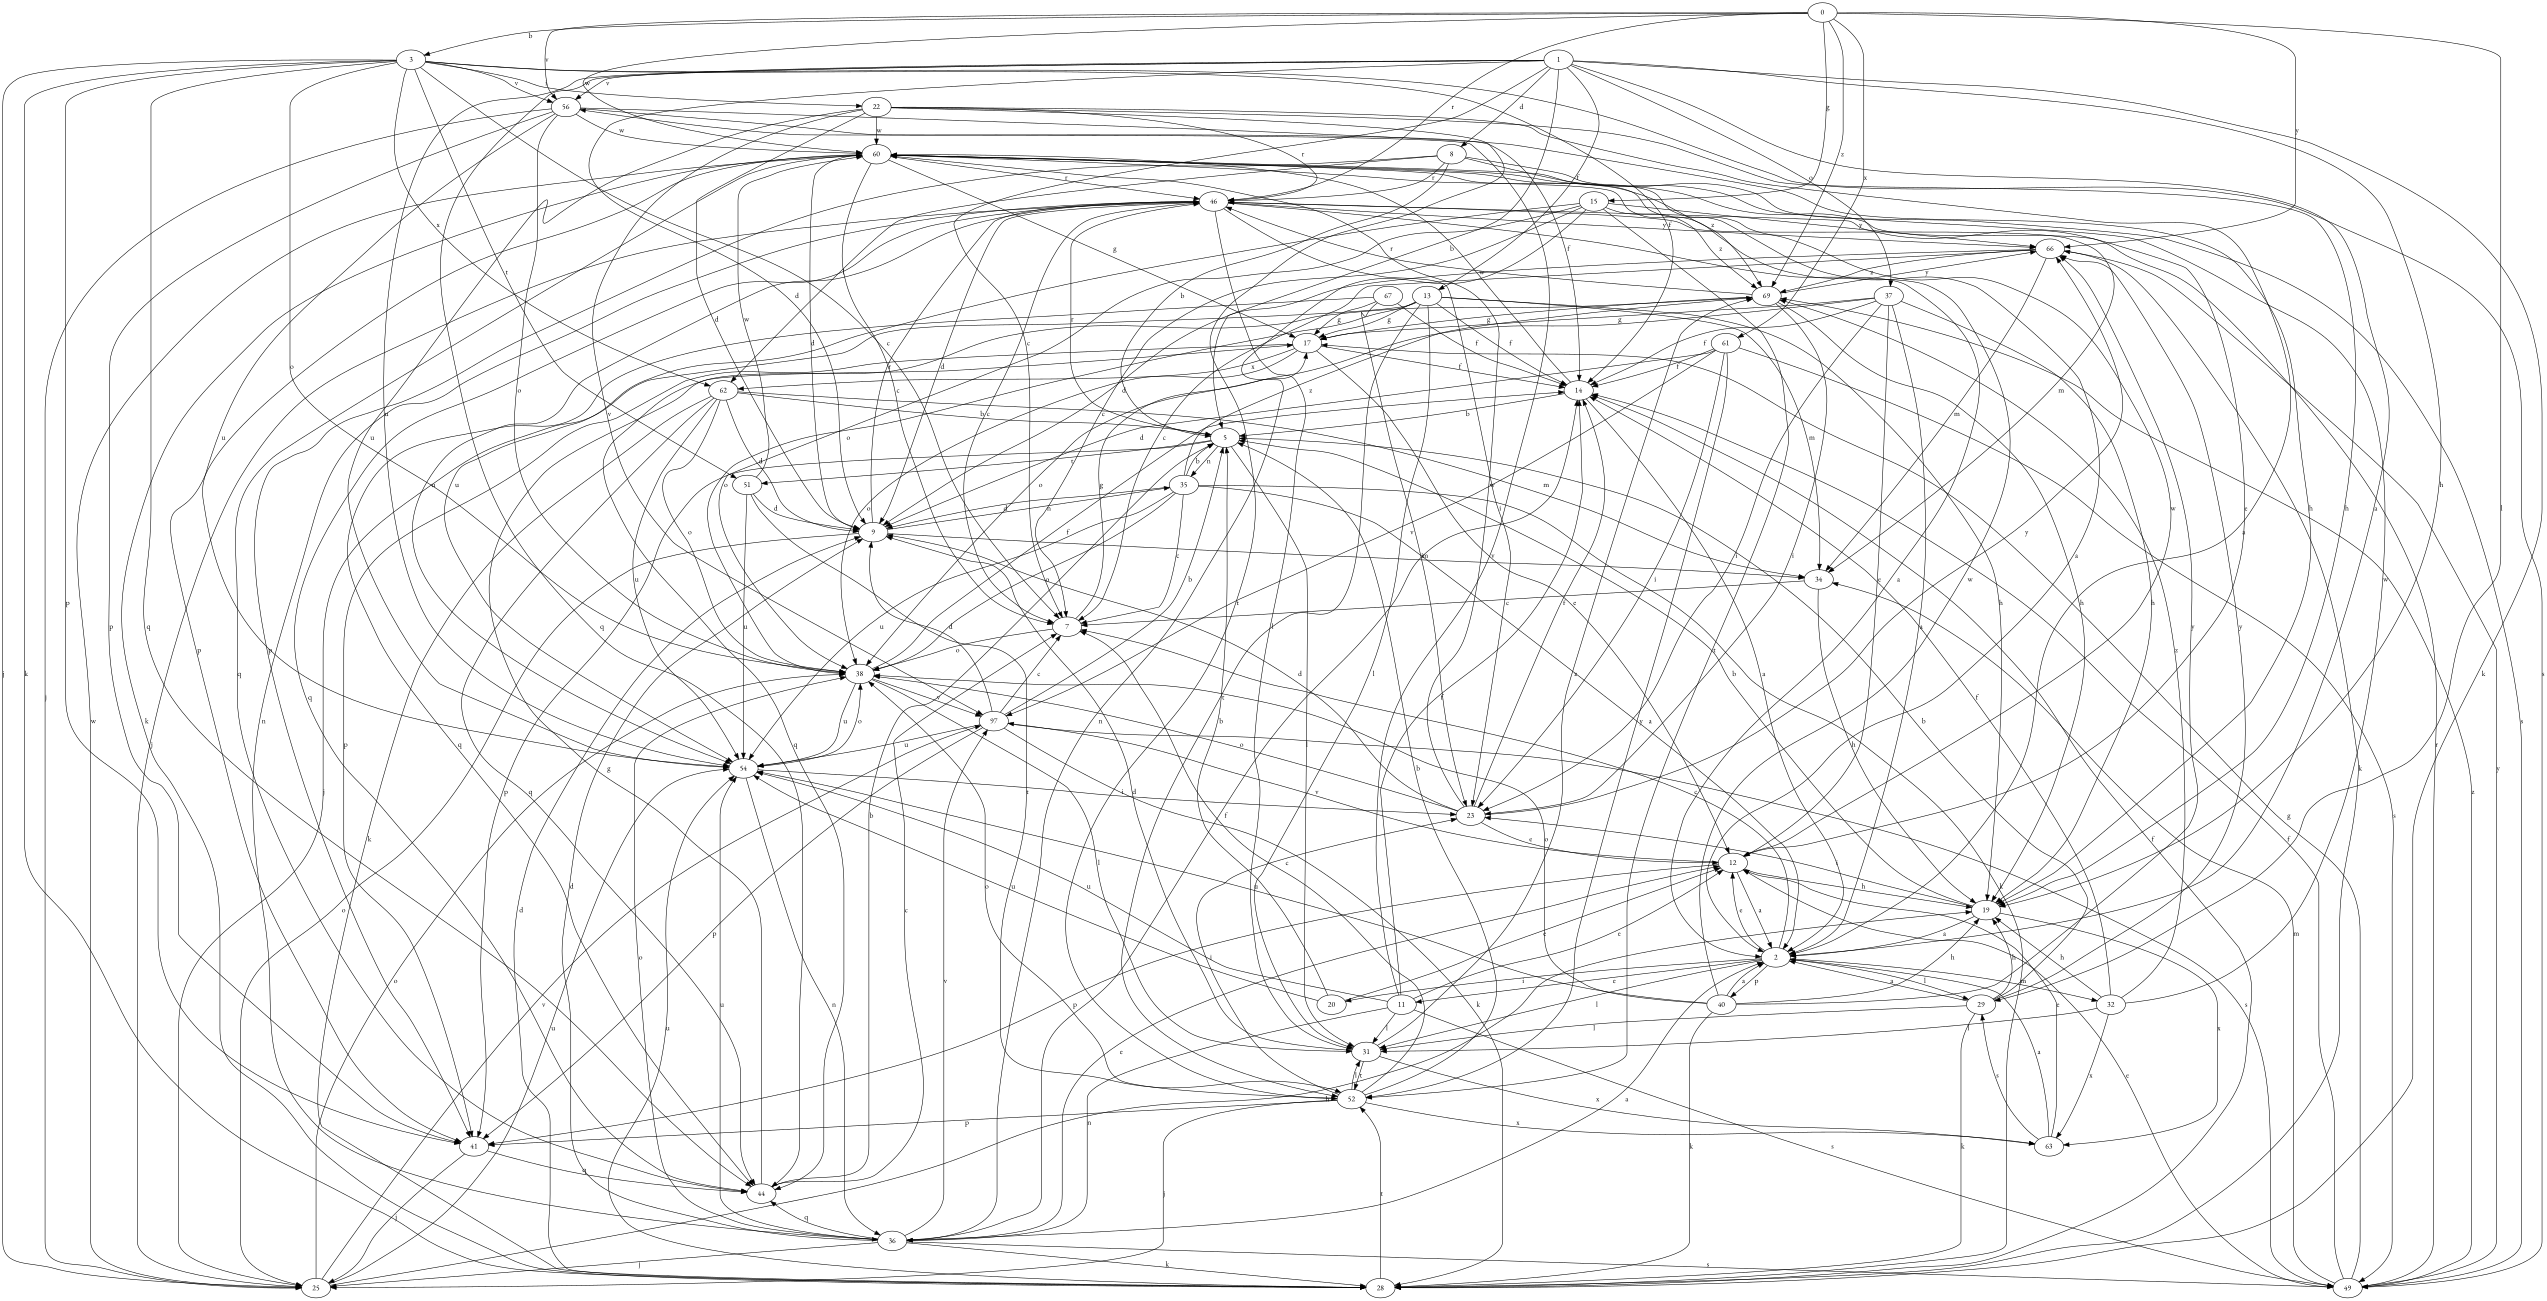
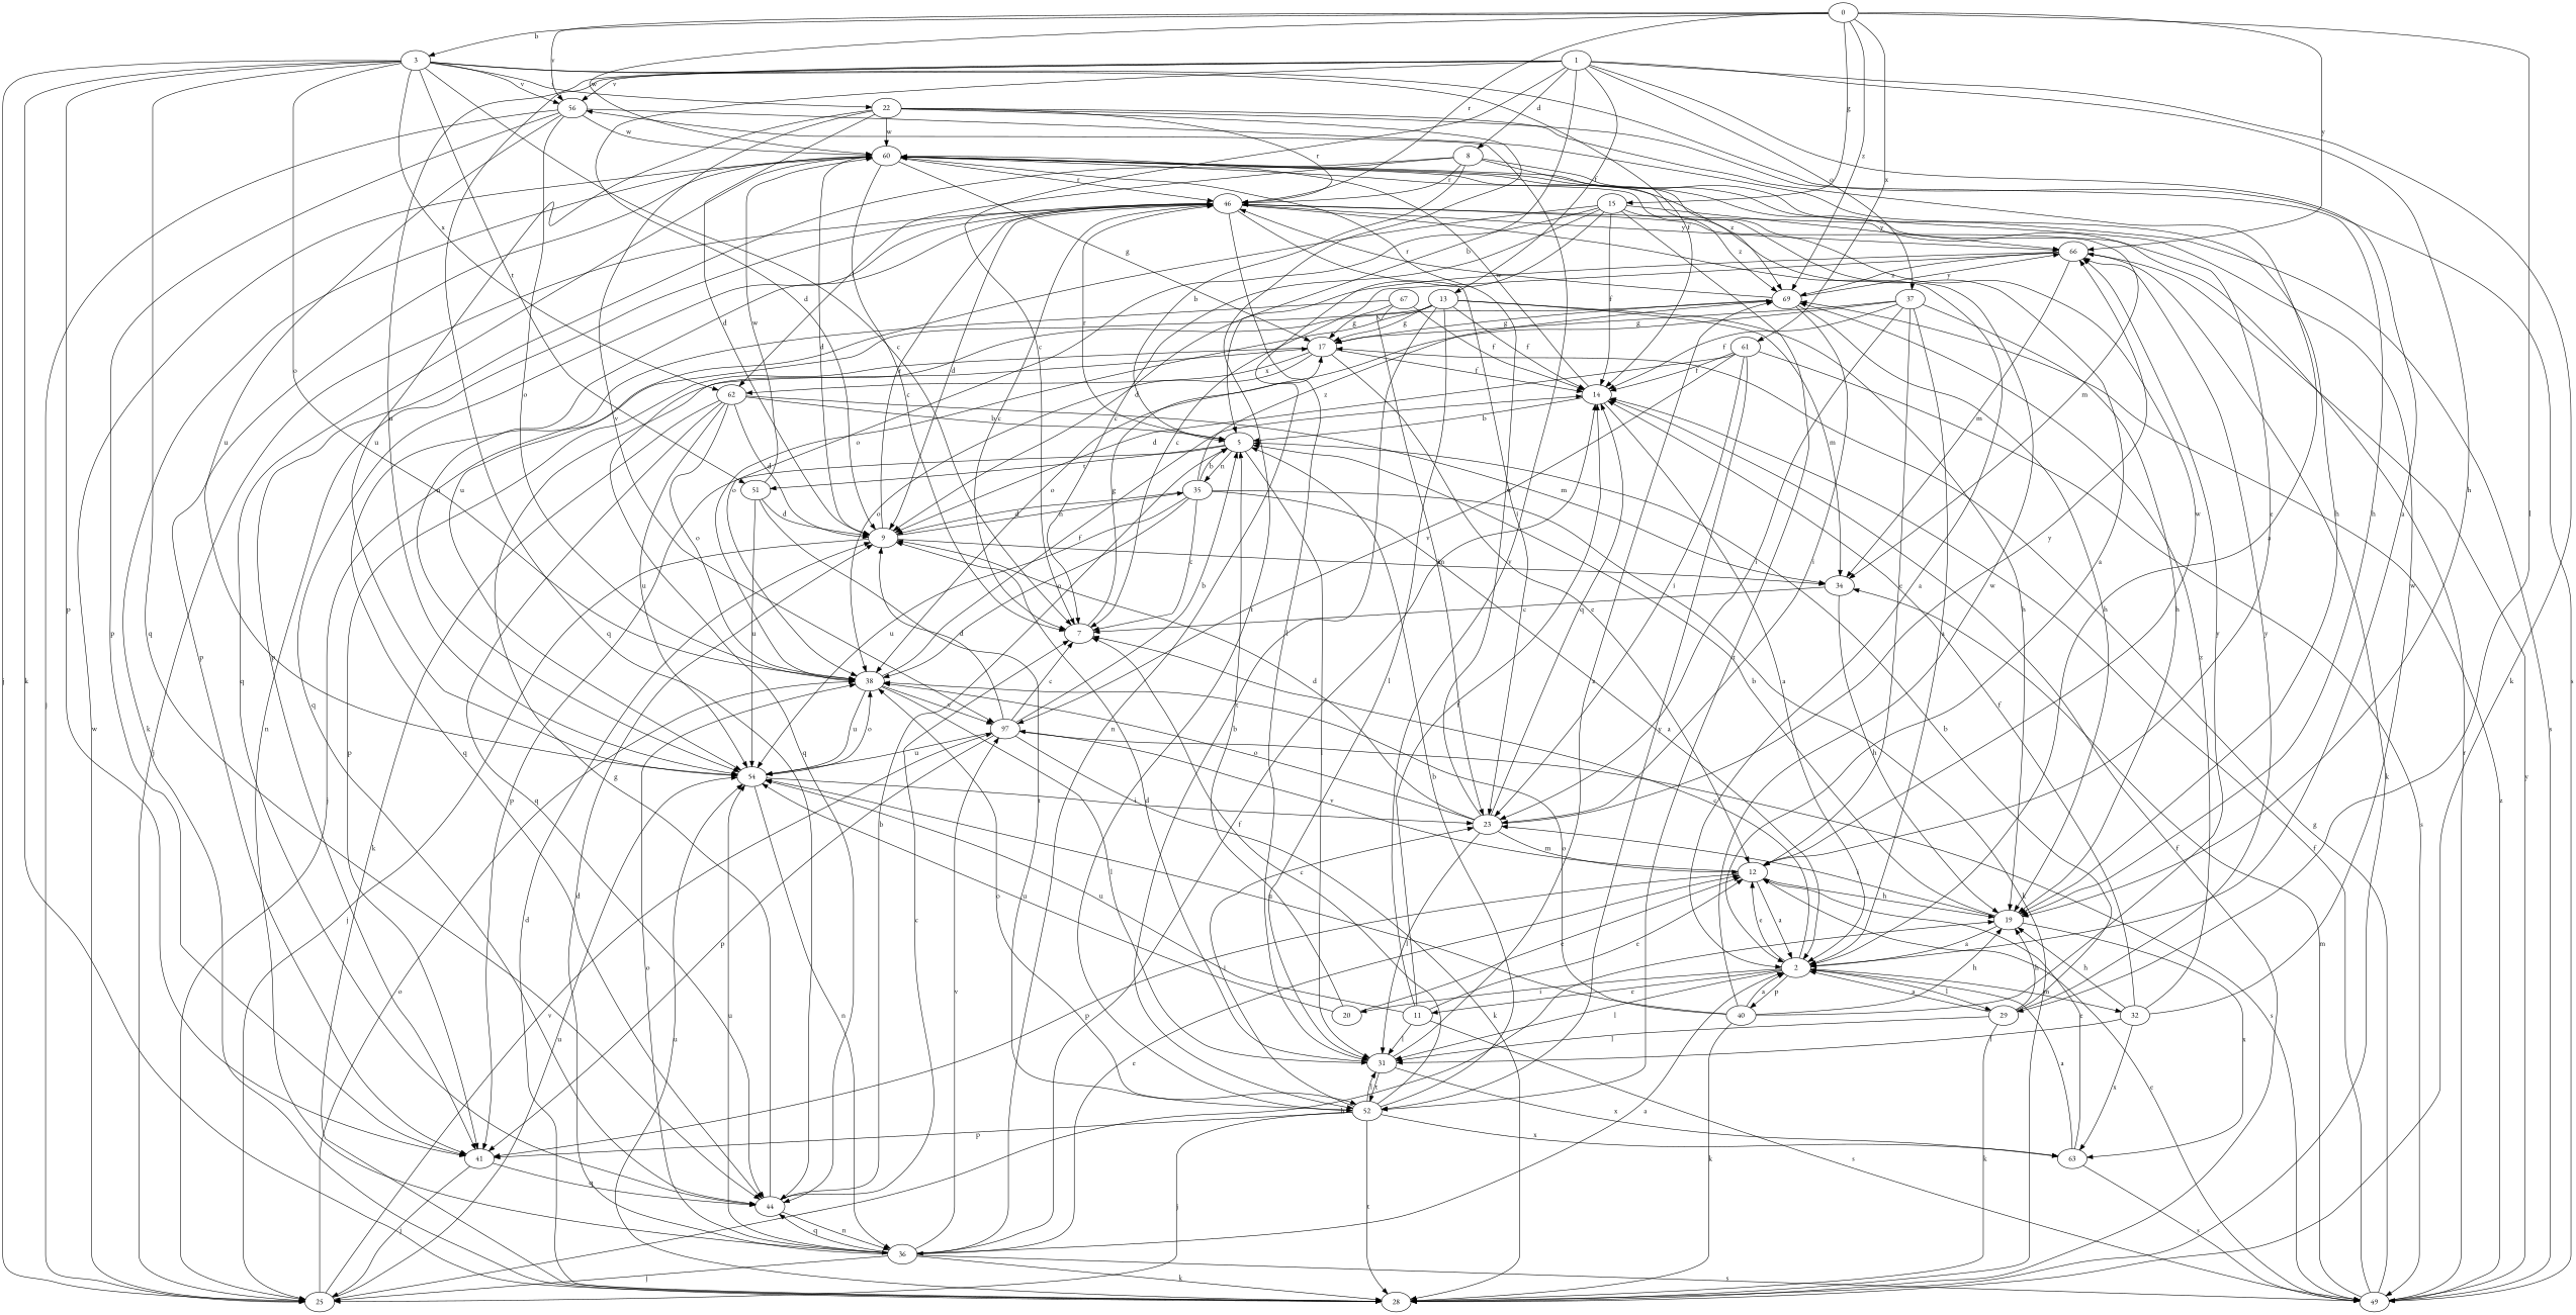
  strict digraph {
    fontname="EB Garamond"
    node [fontname="EB Garamond"]
    edge [fontname="EB Garamond"]
    0
    3
    15
    29
    46
    56
    60
    61
    66
    69
    7
    28
    44
    14
    22
    25
    38
    41
    49
    51
    62
    54
    52
    36
    2
    5
    19
    31
    9
    34
    23
    12
    17
    n34 [label=97]
    67
    1
    8
    13
    37
    11
    20
    32
    40
    35
    63
    0 -> 3 [label=b]
    0 -> 15 [label=g]
    0 -> 29 [label=l]
    0 -> 46 [label=r]
    0 -> 56 [label=v]
    0 -> 60 [label=w]
    0 -> 61 [label=x]
    0 -> 66 [label=y]
    0 -> 69 [label=z]
    3 -> 56 [label=v]
    3 -> 7 [label=c]
    3 -> 28 [label=k]
    3 -> 44 [label=q]
    3 -> 14 [label=f]
    3 -> 22 [label=i]
    3 -> 25 [label=j]
    3 -> 38 [label=o]
    3 -> 41 [label=p]
    3 -> 49 [label=s]
    3 -> 51 [label=t]
    3 -> 62 [label=x]
    15 -> 66 [label=y]
    15 -> 69 [label=z]
    15 -> 7 [label=c]
    15 -> 38 [label=o]
    15 -> 54 [label=u]
    15 -> 52 [label=t]
    15 -> 36 [label=n]
    29 -> 66 [label=y]
    29 -> 28 [label=k]
    29 -> 2 [label=a]
    29 -> 5 [label=b]
    29 -> 19 [label=h]
    29 -> 31 [label=l]
    46 -> 66 [label=y]
    46 -> 7 [label=c]
    46 -> 44 [label=q]
    46 -> 25 [label=j]
    46 -> 54 [label=u]
    46 -> 36 [label=n]
    46 -> 2 [label=a]
    46 -> 31 [label=l]
    46 -> 9 [label=d]
    46 -> 34 [label=m]
    46 -> 23 [label=i]
    56 -> 60 [label=w]
-   56 -> 14 [label=f]
+   15 -> 14 [label=f]
    56 -> 25 [label=j]
    56 -> 38 [label=o]
    56 -> 41 [label=p]
    56 -> 54 [label=u]
    56 -> 19 [label=h]
    60 -> 46 [label=r]
    60 -> 7 [label=c]
    60 -> 28 [label=k]
    60 -> 44 [label=q]
    60 -> 41 [label=p]
    60 -> 2 [label=a]
    60 -> 9 [label=d]
    60 -> 12 [label=e]
    60 -> 17 [label=g]
    61 -> 14 [label=f]
    61 -> 49 [label=s]
    61 -> 52 [label=y]
    61 -> 9 [label=d]
    61 -> 23 [label=i]
    61 -> n34 [label=v]
    66 -> 69 [label=z]
    66 -> 7 [label=c]
    66 -> 28 [label=k]
    66 -> 9 [label=d]
    66 -> 34 [label=m]
    69 -> 46 [label=r]
    69 -> 66 [label=y]
    69 -> 44 [label=q]
    69 -> 19 [label=h]
    69 -> 23 [label=i]
    69 -> 17 [label=g]
-   7 -> 38 [label=o]
    7 -> 17 [label=g]
    28 -> 14 [label=f]
    28 -> 54 [label=u]
-   28 -> 52 [label=t]
+   52 -> 28 [label=t]
    28 -> 9 [label=d]
    44 -> 7 [label=c]
-   11 -> 36 [label=n]
+   44 -> 36 [label=n]
    44 -> 5 [label=b]
    44 -> 17 [label=g]
    14 -> 60 [label=w]
    14 -> 2 [label=a]
    14 -> 5 [label=b]
    22 -> 46 [label=r]
    22 -> 60 [label=w]
    22 -> 54 [label=u]
    22 -> 52 [label=t]
    22 -> 2 [label=a]
    22 -> 19 [label=h]
    22 -> 9 [label=d]
    22 -> n34 [label=v]
    25 -> 60 [label=w]
    25 -> 38 [label=o]
    25 -> 54 [label=u]
    25 -> 19 [label=h]
    25 -> n34 [label=v]
    38 -> 14 [label=f]
    38 -> 54 [label=u]
    38 -> 31 [label=l]
    38 -> n34 [label=v]
    41 -> 44 [label=q]
    41 -> 25 [label=j]
    49 -> 46 [label=r]
    49 -> 66 [label=y]
    49 -> 69 [label=z]
    49 -> 14 [label=f]
    49 -> 34 [label=m]
    49 -> 12 [label=e]
    49 -> 17 [label=g]
    51 -> 60 [label=w]
    51 -> 54 [label=u]
    51 -> 52 [label=t]
    51 -> 9 [label=d]
    62 -> 28 [label=k]
    62 -> 44 [label=q]
    62 -> 38 [label=o]
    62 -> 54 [label=u]
    62 -> 5 [label=b]
    62 -> 9 [label=d]
    62 -> 34 [label=m]
    54 -> 38 [label=o]
    54 -> 36 [label=n]
    54 -> 23 [label=i]
    52 -> 7 [label=c]
    52 -> 25 [label=j]
    52 -> 38 [label=o]
    52 -> 41 [label=p]
    52 -> 5 [label=b]
    52 -> 31 [label=l]
    52 -> 23 [label=i]
    52 -> 63 [label=x]
    36 -> 28 [label=k]
    36 -> 44 [label=q]
    36 -> 14 [label=f]
    36 -> 25 [label=j]
    36 -> 38 [label=o]
    36 -> 49 [label=s]
    36 -> 54 [label=u]
    36 -> 2 [label=a]
    36 -> 9 [label=d]
    36 -> 12 [label=e]
    36 -> n34 [label=v]
    2 -> 29 [label=l]
    2 -> 7 [label=c]
    2 -> 31 [label=l]
    2 -> 12 [label=e]
    2 -> 11 [label=e]
    2 -> 20 [label=i]
    2 -> 32 [label=m]
    2 -> 40 [label=p]
    5 -> 46 [label=r]
    5 -> 41 [label=p]
    5 -> 51 [label=t]
    5 -> 31 [label=l]
    5 -> 35 [label=n]
    19 -> 2 [label=a]
    19 -> 5 [label=b]
    19 -> 23 [label=i]
    19 -> 63 [label=x]
    31 -> 69 [label=z]
    31 -> 52 [label=t]
    31 -> 9 [label=d]
    31 -> 63 [label=x]
    9 -> 46 [label=r]
-   9 -> 25 [label=o]
+   9 -> 25 [label=j]
    9 -> 34 [label=m]
    9 -> 35 [label=n]
    34 -> 7 [label=c]
    34 -> 19 [label=h]
    23 -> 60 [label=w]
    23 -> 66 [label=y]
-   23 -> 14 [label=f]
+   23 -> 14 [label=q]
    23 -> 38 [label=o]
+   23 -> 31 [label=l]
    23 -> 9 [label=d]
-   23 -> 12 [label=e]
+   23 -> 12 [label=m]
    12 -> 60 [label=w]
    12 -> 41 [label=p]
    12 -> 2 [label=a]
    12 -> 19 [label=h]
    12 -> n34 [label=v]
    17 -> 14 [label=f]
    17 -> 38 [label=o]
    17 -> 41 [label=p]
    17 -> 62 [label=x]
    17 -> 12 [label=e]
    n34 -> 7 [label=c]
    n34 -> 28 [label=k]
    n34 -> 41 [label=p]
    n34 -> 49 [label=s]
    n34 -> 54 [label=u]
    n34 -> 5 [label=b]
    n34 -> 9 [label=d]
    67 -> 44 [label=q]
    67 -> 14 [label=f]
    67 -> 23 [label=i]
    67 -> 17 [label=g]
    1 -> 56 [label=v]
    1 -> 7 [label=c]
    1 -> 28 [label=k]
    1 -> 44 [label=q]
    1 -> 54 [label=u]
    1 -> 2 [label=a]
    1 -> 5 [label=b]
    1 -> 19 [label=h]
    1 -> 9 [label=d]
    1 -> 8 [label=d]
    1 -> 13 [label=f]
    1 -> 37 [label=o]
    8 -> 46 [label=r]
    8 -> 69 [label=z]
    8 -> 41 [label=p]
    8 -> 49 [label=s]
    8 -> 62 [label=l]
    8 -> 5 [label=b]
    13 -> 14 [label=f]
    13 -> 25 [label=j]
    13 -> 38 [label=o]
    13 -> 52 [label=t]
    13 -> 19 [label=h]
    13 -> 31 [label=l]
    13 -> 34 [label=m]
    13 -> 17 [label=g]
    37 -> 14 [label=f]
    37 -> 38 [label=o]
    37 -> 2 [label=a]
    37 -> 19 [label=h]
    37 -> 23 [label=i]
    37 -> 12 [label=e]
    37 -> 17 [label=g]
    11 -> 56 [label=v]
    11 -> 14 [label=f]
    11 -> 49 [label=s]
    11 -> 54 [label=u]
    11 -> 31 [label=l]
    11 -> 12 [label=e]
    20 -> 54 [label=u]
    20 -> 5 [label=b]
    20 -> 12 [label=e]
    32 -> 60 [label=w]
    32 -> 69 [label=z]
    32 -> 14 [label=f]
    32 -> 19 [label=h]
    32 -> 31 [label=l]
    32 -> 63 [label=x]
    40 -> 60 [label=w]
    40 -> 66 [label=y]
    40 -> 28 [label=k]
    40 -> 38 [label=o]
    40 -> 54 [label=u]
    40 -> 2 [label=a]
    40 -> 19 [label=h]
    35 -> 69 [label=z]
    35 -> 7 [label=c]
    35 -> 28 [label=k]
    35 -> 38 [label=o]
    35 -> 54 [label=u]
    35 -> 2 [label=a]
    35 -> 5 [label=b]
    35 -> 9 [label=d]
-   63 -> 29 [label=s]
+   63 -> 49 [label=s]
    63 -> 2 [label=a]
    63 -> 12 [label=e]
  }
